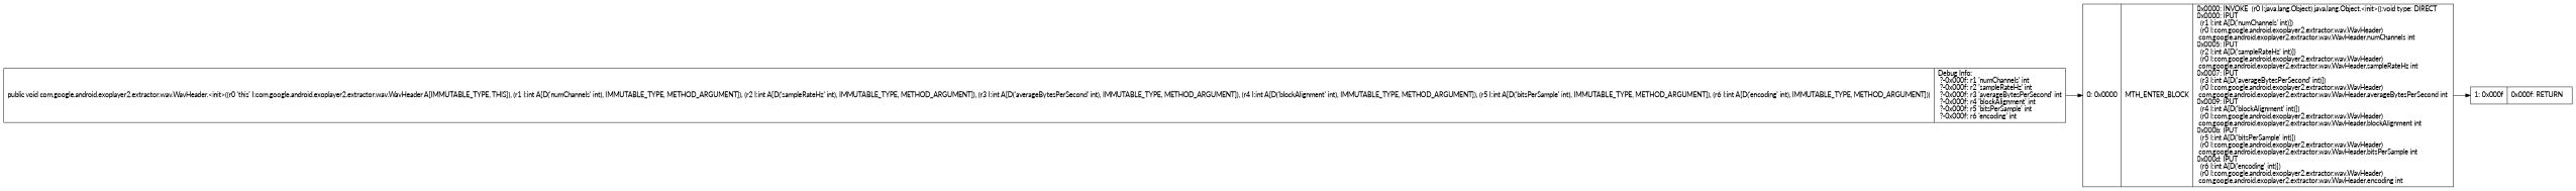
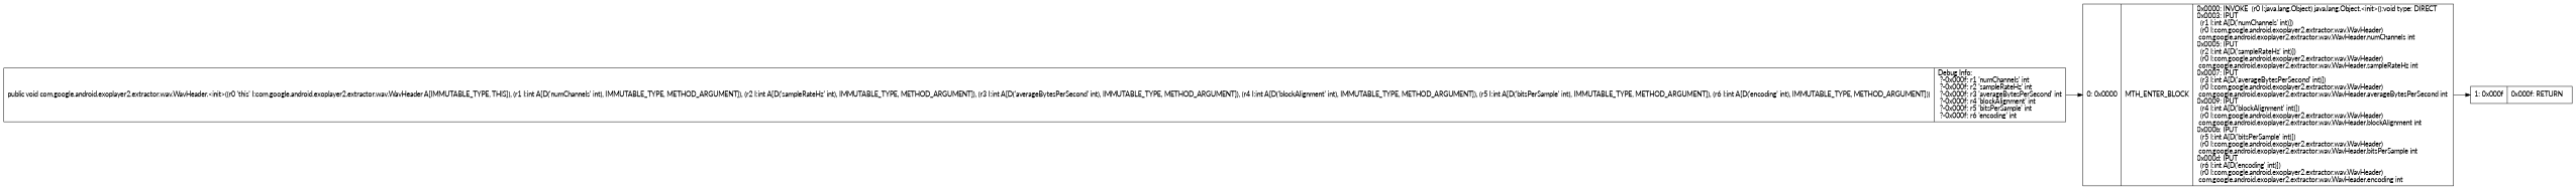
  digraph {
    rankdir=LR
    fontname=Lato
    node [shape=record fontname=Lato]
    edge [fontname=Lato]
-   n1 [label="{0\:\ 0x0000|MTH_ENTER_BLOCK\l|0x0000: INVOKE  (r0 I:java.lang.Object) java.lang.Object.\<init\>():void type: DIRECT \l0x0000: IPUT  \l  (r1 I:int A[D('numChannels' int)])\l  (r0 I:com.google.android.exoplayer2.extractor.wav.WavHeader)\l com.google.android.exoplayer2.extractor.wav.WavHeader.numChannels int \l0x0005: IPUT  \l  (r2 I:int A[D('sampleRateHz' int)])\l  (r0 I:com.google.android.exoplayer2.extractor.wav.WavHeader)\l com.google.android.exoplayer2.extractor.wav.WavHeader.sampleRateHz int \l0x0007: IPUT  \l  (r3 I:int A[D('averageBytesPerSecond' int)])\l  (r0 I:com.google.android.exoplayer2.extractor.wav.WavHeader)\l com.google.android.exoplayer2.extractor.wav.WavHeader.averageBytesPerSecond int \l0x0009: IPUT  \l  (r4 I:int A[D('blockAlignment' int)])\l  (r0 I:com.google.android.exoplayer2.extractor.wav.WavHeader)\l com.google.android.exoplayer2.extractor.wav.WavHeader.blockAlignment int \l0x000b: IPUT  \l  (r5 I:int A[D('bitsPerSample' int)])\l  (r0 I:com.google.android.exoplayer2.extractor.wav.WavHeader)\l com.google.android.exoplayer2.extractor.wav.WavHeader.bitsPerSample int \l0x000d: IPUT  \l  (r6 I:int A[D('encoding' int)])\l  (r0 I:com.google.android.exoplayer2.extractor.wav.WavHeader)\l com.google.android.exoplayer2.extractor.wav.WavHeader.encoding int \l}"]
+   n1 [label="{0\:\ 0x0000|MTH_ENTER_BLOCK\l|0x0000: INVOKE  (r0 I:java.lang.Object) java.lang.Object.\<init\>():void type: DIRECT \l0x0003: IPUT  \l  (r1 I:int A[D('numChannels' int)])\l  (r0 I:com.google.android.exoplayer2.extractor.wav.WavHeader)\l com.google.android.exoplayer2.extractor.wav.WavHeader.numChannels int \l0x0005: IPUT  \l  (r2 I:int A[D('sampleRateHz' int)])\l  (r0 I:com.google.android.exoplayer2.extractor.wav.WavHeader)\l com.google.android.exoplayer2.extractor.wav.WavHeader.sampleRateHz int \l0x0007: IPUT  \l  (r3 I:int A[D('averageBytesPerSecond' int)])\l  (r0 I:com.google.android.exoplayer2.extractor.wav.WavHeader)\l com.google.android.exoplayer2.extractor.wav.WavHeader.averageBytesPerSecond int \l0x0009: IPUT  \l  (r4 I:int A[D('blockAlignment' int)])\l  (r0 I:com.google.android.exoplayer2.extractor.wav.WavHeader)\l com.google.android.exoplayer2.extractor.wav.WavHeader.blockAlignment int \l0x000b: IPUT  \l  (r5 I:int A[D('bitsPerSample' int)])\l  (r0 I:com.google.android.exoplayer2.extractor.wav.WavHeader)\l com.google.android.exoplayer2.extractor.wav.WavHeader.bitsPerSample int \l0x000d: IPUT  \l  (r6 I:int A[D('encoding' int)])\l  (r0 I:com.google.android.exoplayer2.extractor.wav.WavHeader)\l com.google.android.exoplayer2.extractor.wav.WavHeader.encoding int \l}"]
    n2 [label="{1\:\ 0x000f|0x000f: RETURN   \l}"]
    n3 [label="{public void com.google.android.exoplayer2.extractor.wav.WavHeader.\<init\>((r0 'this' I:com.google.android.exoplayer2.extractor.wav.WavHeader A[IMMUTABLE_TYPE, THIS]), (r1 I:int A[D('numChannels' int), IMMUTABLE_TYPE, METHOD_ARGUMENT]), (r2 I:int A[D('sampleRateHz' int), IMMUTABLE_TYPE, METHOD_ARGUMENT]), (r3 I:int A[D('averageBytesPerSecond' int), IMMUTABLE_TYPE, METHOD_ARGUMENT]), (r4 I:int A[D('blockAlignment' int), IMMUTABLE_TYPE, METHOD_ARGUMENT]), (r5 I:int A[D('bitsPerSample' int), IMMUTABLE_TYPE, METHOD_ARGUMENT]), (r6 I:int A[D('encoding' int), IMMUTABLE_TYPE, METHOD_ARGUMENT]))  | Debug Info:\l  ?\-0x000f: r1 'numChannels' int\l  ?\-0x000f: r2 'sampleRateHz' int\l  ?\-0x000f: r3 'averageBytesPerSecond' int\l  ?\-0x000f: r4 'blockAlignment' int\l  ?\-0x000f: r5 'bitsPerSample' int\l  ?\-0x000f: r6 'encoding' int\l}"]
    n1 -> n2
    n3 -> n1
  }
